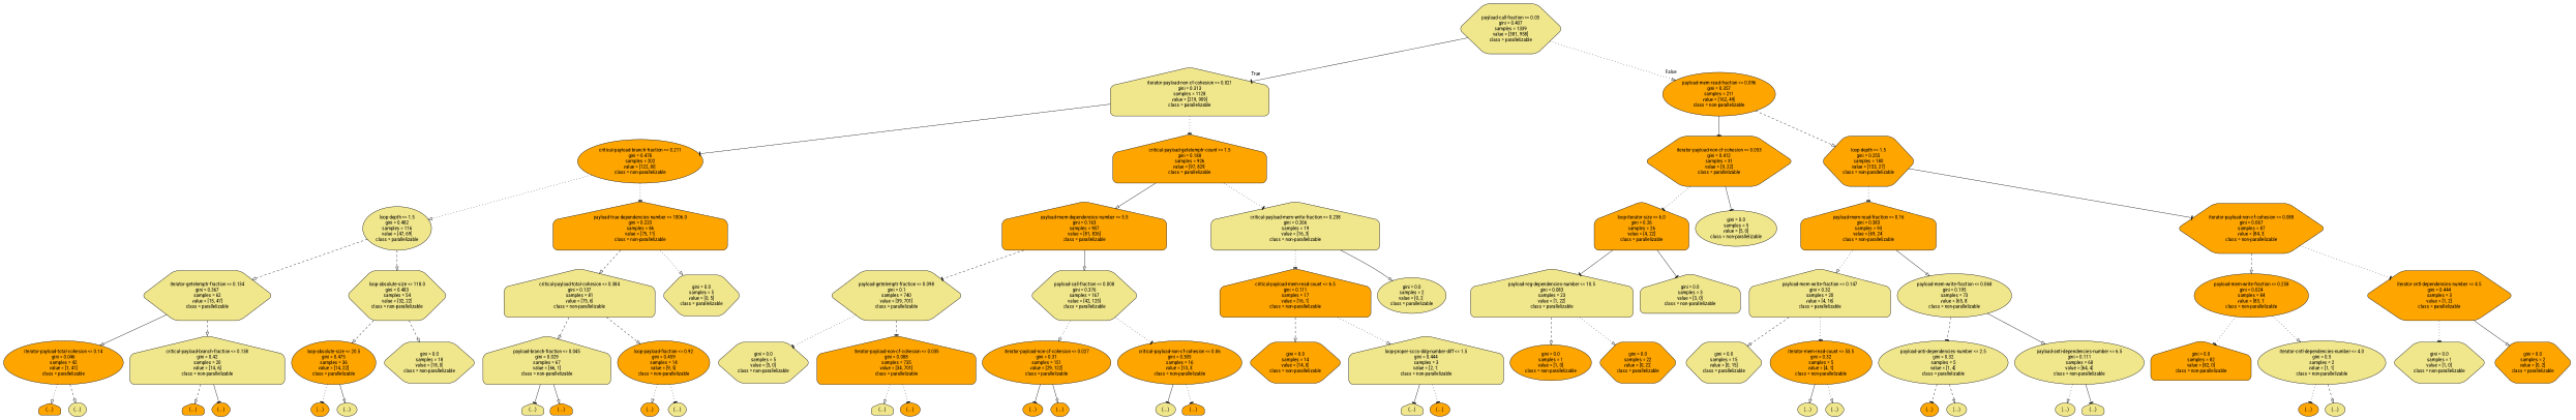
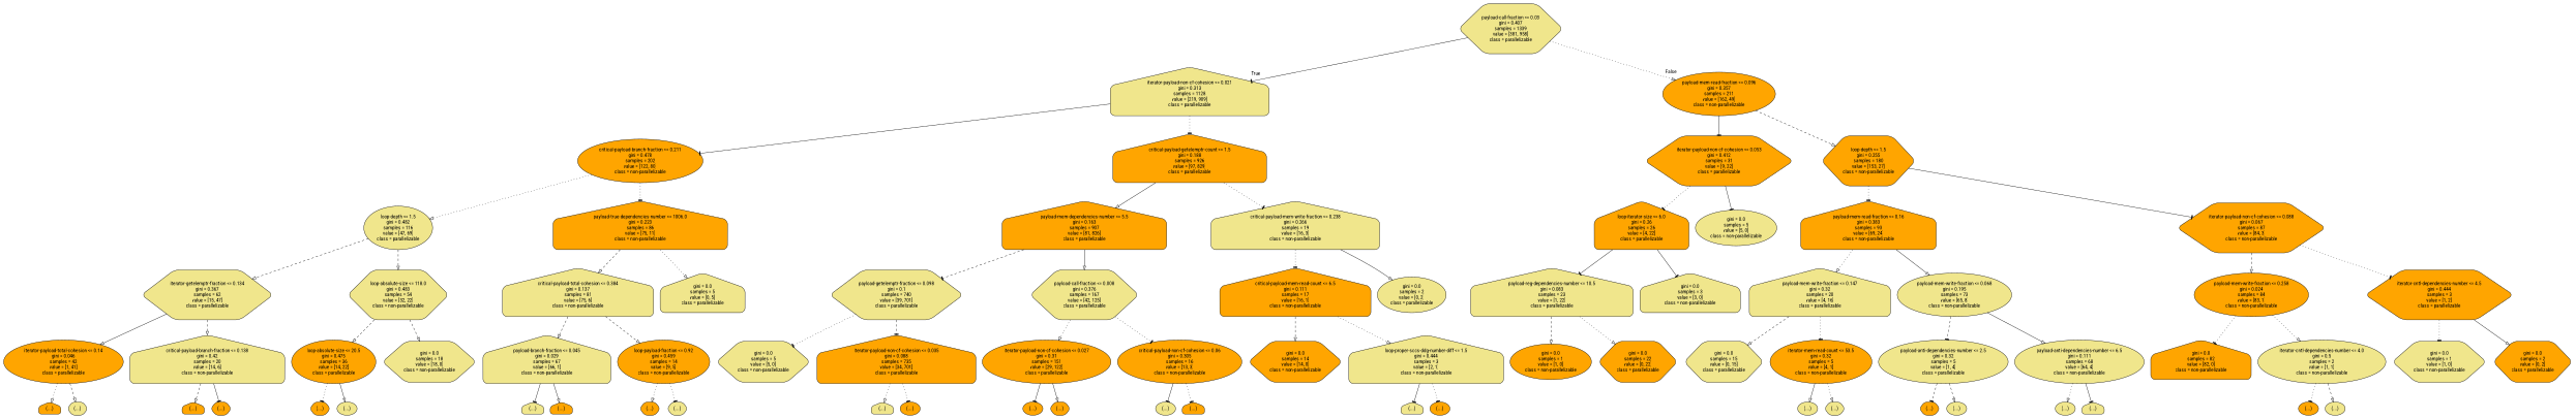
  digraph {
    fontname="Roboto Condensed"
    node [color=black fillcolor=khaki fontname="Roboto Condensed" shape=ellipse style="filled, rounded"]
    edge [fontname="Roboto Condensed" style=dotted arrowhead=onormal]
    n1 [label="payload-call-fraction <= 0.03\ngini = 0.407\nsamples = 1339\nvalue = [381, 958]\nclass = parallelizable" shape=hexagon]
    n2 [label="iterator-payload-non-cf-cohesion <= 0.021\ngini = 0.313\nsamples = 1128\nvalue = [219, 909]\nclass = parallelizable" shape=house]
    n3 [fillcolor=orange label="payload-mem-read-fraction <= 0.096\ngini = 0.357\nsamples = 211\nvalue = [162, 49]\nclass = non-parallelizable"]
    n4 [fillcolor=orange label="critical-payload-branch-fraction <= 0.211\ngini = 0.478\nsamples = 202\nvalue = [122, 80]\nclass = non-parallelizable"]
    n5 [fillcolor=orange label="critical-payload-getelemptr-count <= 1.5\ngini = 0.188\nsamples = 926\nvalue = [97, 829]\nclass = parallelizable" shape=house]
    n6 [label="loop-depth <= 1.5\ngini = 0.482\nsamples = 116\nvalue = [47, 69]\nclass = parallelizable"]
    n7 [fillcolor=orange label="payload-true-dependencies-number <= 1006.0\ngini = 0.223\nsamples = 86\nvalue = [75, 11]\nclass = non-parallelizable" shape=house]
    n8 [label="iterator-getelemptr-fraction <= 0.134\ngini = 0.367\nsamples = 62\nvalue = [15, 47]\nclass = parallelizable" shape=hexagon]
    n9 [label="loop-absolute-size <= 118.0\ngini = 0.483\nsamples = 54\nvalue = [32, 22]\nclass = non-parallelizable" shape=hexagon]
    n10 [fillcolor=orange label="iterator-payload-total-cohesion <= 0.14\ngini = 0.046\nsamples = 42\nvalue = [1, 41]\nclass = parallelizable"]
    n11 [label="critical-payload-branch-fraction <= 0.138\ngini = 0.42\nsamples = 20\nvalue = [14, 6]\nclass = non-parallelizable" shape=house]
    n12 [fillcolor=orange label="(...)" shape=house]
    n13 [label="(...)" shape=hexagon]
    n14 [fillcolor=orange label="(...)" shape=house]
    n15 [fillcolor=orange label="(...)" shape=hexagon]
    n16 [fillcolor=orange label="loop-absolute-size <= 20.5\ngini = 0.475\nsamples = 36\nvalue = [14, 22]\nclass = parallelizable"]
    n17 [label="gini = 0.0\nsamples = 18\nvalue = [18, 0]\nclass = non-parallelizable" shape=hexagon]
    n18 [fillcolor=orange label="(...)" shape=hexagon]
    n19 [label="(...)"]
    n20 [label="critical-payload-total-cohesion <= 0.384\ngini = 0.137\nsamples = 81\nvalue = [75, 6]\nclass = non-parallelizable" shape=house]
-   n21 [label="gini = 0.0\nsamples = 5\nvalue = [0, 5]\nclass = parallelizable" shape=hexagon]
+   n21 [label="gini = 0.0\nsamples = 5\nvalue = [0, 5]\nclass = parallelizable" shape=house]
    n22 [label="payload-branch-fraction <= 0.045\ngini = 0.029\nsamples = 67\nvalue = [66, 1]\nclass = non-parallelizable" shape=house]
    n23 [fillcolor=orange label="loop-payload-fraction <= 0.92\ngini = 0.459\nsamples = 14\nvalue = [9, 5]\nclass = non-parallelizable"]
    n24 [label="(...)" shape=house]
    n25 [fillcolor=orange label="(...)" shape=house]
    n26 [fillcolor=orange label="(...)" shape=hexagon]
    n27 [label="(...)" shape=hexagon]
    n28 [fillcolor=orange label="payload-mem-dependencies-number <= 5.5\ngini = 0.163\nsamples = 907\nvalue = [81, 826]\nclass = parallelizable" shape=house]
    n29 [label="critical-payload-mem-write-fraction <= 0.238\ngini = 0.266\nsamples = 19\nvalue = [16, 3]\nclass = non-parallelizable" shape=house]
    n30 [label="payload-getelemptr-fraction <= 0.098\ngini = 0.1\nsamples = 740\nvalue = [39, 701]\nclass = parallelizable" shape=hexagon]
    n31 [label="payload-call-fraction <= 0.008\ngini = 0.376\nsamples = 167\nvalue = [42, 125]\nclass = parallelizable" shape=hexagon]
    n32 [label="gini = 0.0\nsamples = 5\nvalue = [5, 0]\nclass = non-parallelizable" shape=hexagon]
    n33 [fillcolor=orange label="iterator-payload-non-cf-cohesion <= 0.035\ngini = 0.088\nsamples = 735\nvalue = [34, 701]\nclass = parallelizable" shape=house]
    n34 [label="(...)" shape=house]
    n35 [fillcolor=orange label="(...)"]
    n36 [fillcolor=orange label="iterator-payload-non-cf-cohesion <= 0.027\ngini = 0.31\nsamples = 151\nvalue = [29, 122]\nclass = parallelizable"]
    n37 [fillcolor=orange label="critical-payload-non-cf-cohesion <= 0.06\ngini = 0.305\nsamples = 16\nvalue = [13, 3]\nclass = non-parallelizable"]
    n38 [fillcolor=orange label="(...)"]
    n39 [fillcolor=orange label="(...)" shape=hexagon]
    n40 [label="(...)"]
    n41 [fillcolor=orange label="(...)" shape=house]
    n42 [fillcolor=orange label="critical-payload-mem-read-count <= 6.5\ngini = 0.111\nsamples = 17\nvalue = [16, 1]\nclass = non-parallelizable" shape=house]
    n43 [label="gini = 0.0\nsamples = 2\nvalue = [0, 2]\nclass = parallelizable"]
    n44 [fillcolor=orange label="gini = 0.0\nsamples = 14\nvalue = [14, 0]\nclass = non-parallelizable" shape=hexagon]
    n45 [label="loop-proper-sccs-ddg-number-diff <= 1.5\ngini = 0.444\nsamples = 3\nvalue = [2, 1]\nclass = non-parallelizable" shape=house]
    n46 [label="(...)" shape=house]
    n47 [fillcolor=orange label="(...)"]
    n48 [fillcolor=orange label="iterator-payload-non-cf-cohesion <= 0.053\ngini = 0.412\nsamples = 31\nvalue = [9, 22]\nclass = parallelizable" shape=hexagon]
    n49 [fillcolor=orange label="loop-depth <= 1.5\ngini = 0.255\nsamples = 180\nvalue = [153, 27]\nclass = non-parallelizable" shape=hexagon]
    n50 [fillcolor=orange label="loop-iterator-size <= 6.0\ngini = 0.26\nsamples = 26\nvalue = [4, 22]\nclass = parallelizable" shape=house]
    n51 [label="gini = 0.0\nsamples = 5\nvalue = [5, 0]\nclass = non-parallelizable"]
    n52 [label="payload-reg-dependencies-number <= 10.5\ngini = 0.083\nsamples = 23\nvalue = [1, 22]\nclass = parallelizable" shape=house]
    n53 [label="gini = 0.0\nsamples = 3\nvalue = [3, 0]\nclass = non-parallelizable" shape=house]
    n54 [fillcolor=orange label="gini = 0.0\nsamples = 1\nvalue = [1, 0]\nclass = non-parallelizable"]
    n55 [fillcolor=orange label="gini = 0.0\nsamples = 22\nvalue = [0, 22]\nclass = parallelizable" shape=hexagon]
    n56 [fillcolor=orange label="payload-mem-read-fraction <= 0.16\ngini = 0.383\nsamples = 93\nvalue = [69, 24]\nclass = non-parallelizable" shape=house]
    n57 [fillcolor=orange label="iterator-payload-non-cf-cohesion <= 0.088\ngini = 0.067\nsamples = 87\nvalue = [84, 3]\nclass = non-parallelizable" shape=hexagon]
    n58 [label="payload-mem-write-fraction <= 0.147\ngini = 0.32\nsamples = 20\nvalue = [4, 16]\nclass = parallelizable" shape=house]
    n59 [label="payload-mem-write-fraction <= 0.068\ngini = 0.195\nsamples = 73\nvalue = [65, 8]\nclass = non-parallelizable"]
    n60 [label="gini = 0.0\nsamples = 15\nvalue = [0, 15]\nclass = parallelizable" shape=hexagon]
    n61 [fillcolor=orange label="iterator-mem-read-count <= 53.5\ngini = 0.32\nsamples = 5\nvalue = [4, 1]\nclass = non-parallelizable"]
    n62 [label="(...)"]
    n63 [label="(...)" shape=hexagon]
    n64 [label="payload-anti-dependencies-number <= 2.5\ngini = 0.32\nsamples = 5\nvalue = [1, 4]\nclass = parallelizable"]
    n65 [label="payload-anti-dependencies-number <= 6.5\ngini = 0.111\nsamples = 68\nvalue = [64, 4]\nclass = non-parallelizable"]
    n66 [fillcolor=orange label="(...)" shape=hexagon]
    n67 [label="(...)"]
    n68 [label="(...)"]
    n69 [label="(...)" shape=house]
    n70 [fillcolor=orange label="payload-mem-write-fraction <= 0.258\ngini = 0.024\nsamples = 84\nvalue = [83, 1]\nclass = non-parallelizable"]
    n71 [fillcolor=orange label="iterator-cntl-dependencies-number <= 4.5\ngini = 0.444\nsamples = 3\nvalue = [1, 2]\nclass = parallelizable" shape=hexagon]
    n72 [fillcolor=orange label="gini = 0.0\nsamples = 82\nvalue = [82, 0]\nclass = non-parallelizable" shape=house]
    n73 [label="iterator-cntl-dependencies-number <= 4.0\ngini = 0.5\nsamples = 2\nvalue = [1, 1]\nclass = non-parallelizable"]
    n74 [fillcolor=orange label="(...)"]
    n75 [label="(...)"]
    n76 [label="gini = 0.0\nsamples = 1\nvalue = [1, 0]\nclass = non-parallelizable" shape=hexagon]
    n77 [fillcolor=orange label="gini = 0.0\nsamples = 2\nvalue = [0, 2]\nclass = parallelizable" shape=hexagon]
    n1 -> n2 [headlabel=True labelangle=45 labeldistance=2.5 style=solid arrowhead=tee]
    n1 -> n3 [headlabel=False labelangle=-45 labeldistance=2.5]
    n2 -> n4 [style=solid arrowhead=tee]
    n2 -> n5 [arrowhead=tee]
    n3 -> n48 [style=solid arrowhead=tee]
    n3 -> n49 [style=dashed]
    n4 -> n6
    n4 -> n7 [arrowhead=tee]
    n5 -> n28 [style=solid]
    n5 -> n29 [arrowhead=tee]
    n6 -> n8 [style=dashed]
    n6 -> n9 [style=dashed]
    n7 -> n20 [style=dashed]
    n7 -> n21
    n8 -> n10 [style=solid]
    n8 -> n11 [style=dashed]
    n9 -> n16 [style=dashed]
    n9 -> n17 [style=dashed]
    n10 -> n12
    n10 -> n13 [style=dashed]
    n11 -> n14 [style=dashed]
    n11 -> n15 [style=solid arrowhead=tee]
    n16 -> n18 [arrowhead=tee]
    n16 -> n19 [style=solid]
    n20 -> n22 [style=dashed]
    n20 -> n23 [style=dashed]
    n22 -> n24 [style=solid arrowhead=tee]
    n22 -> n25 [style=solid]
    n23 -> n26
    n23 -> n27 [arrowhead=tee]
    n28 -> n30 [style=dashed arrowhead=tee]
    n28 -> n31 [style=solid]
    n29 -> n42 [arrowhead=tee]
    n29 -> n43 [style=solid]
    n30 -> n32 [arrowhead=tee]
    n30 -> n33 [style=dashed arrowhead=tee]
    n31 -> n36
    n31 -> n37 [arrowhead=tee]
    n33 -> n34
    n33 -> n35 [arrowhead=tee]
    n36 -> n38 [style=solid arrowhead=tee]
    n36 -> n39 [style=solid]
    n37 -> n40 [style=solid arrowhead=tee]
    n37 -> n41 [arrowhead=tee]
    n42 -> n44 [style=dashed]
    n42 -> n45
    n45 -> n46 [style=solid arrowhead=tee]
    n45 -> n47 [arrowhead=tee]
    n48 -> n50 [arrowhead=tee]
    n48 -> n51 [style=solid arrowhead=tee]
    n49 -> n56 [arrowhead=tee]
    n49 -> n57 [style=solid arrowhead=tee]
    n50 -> n52 [style=solid arrowhead=tee]
    n50 -> n53 [style=solid arrowhead=tee]
    n52 -> n54 [style=dashed]
    n52 -> n55
    n56 -> n58
    n56 -> n59 [style=solid]
    n57 -> n70 [style=dashed]
    n57 -> n71 [arrowhead=tee]
    n58 -> n60 [style=dashed]
    n58 -> n61 [arrowhead=tee]
    n59 -> n64 [style=dashed arrowhead=tee]
    n59 -> n65 [style=solid]
    n61 -> n62 [style=solid]
    n61 -> n63
    n64 -> n66 [style=dashed arrowhead=tee]
    n64 -> n67 [style=dashed]
    n65 -> n68
    n65 -> n69 [style=solid arrowhead=tee]
    n70 -> n72 [arrowhead=tee]
    n70 -> n73
    n71 -> n76 [arrowhead=tee]
    n71 -> n77 [style=solid]
    n73 -> n74 [arrowhead=tee]
    n73 -> n75 [style=dashed]
  }
